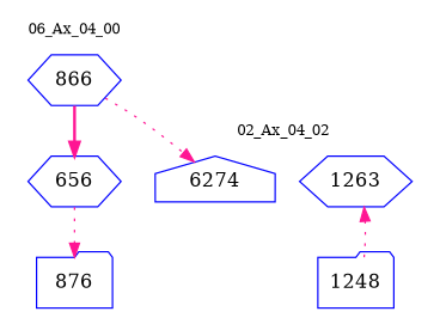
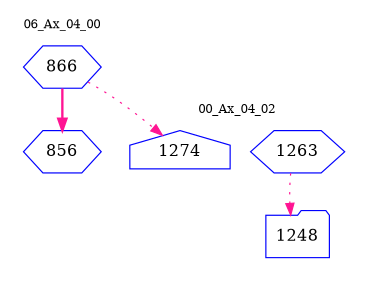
  digraph {
    node [color=blue shape=hexagon]
    edge [color=deeppink style=dotted]
    n1 [label=1263]
    n2 [label=1248 shape=folder]
-   n3 [label=6274 shape=house]
+   n3 [label=1274 shape=house]
    n4 [label=866]
-   n5 [label=656]
-   n6 [label=876 shape=folder]
+   n5 [label=856]
    subgraph cluster_1 {
      color=white
      fontsize=10
-     label="02_Ax_04_02"
+     label="00_Ax_04_02"
      n1
      n2
      n3
    }
    subgraph cluster_2 {
      color=white
      fontsize=10
      label="06_Ax_04_00"
      n4
      n5
-     n6
    }
-   n2 -> n1
+   n1 -> n2
    n4 -> n3
    n4 -> n5 [style=bold]
-   n5 -> n6
  }
